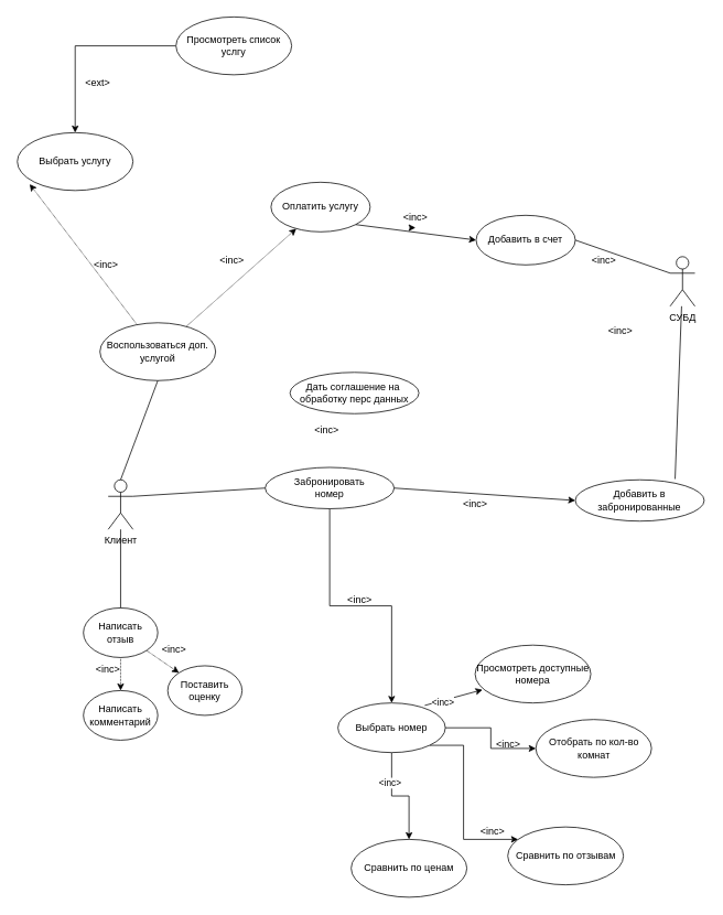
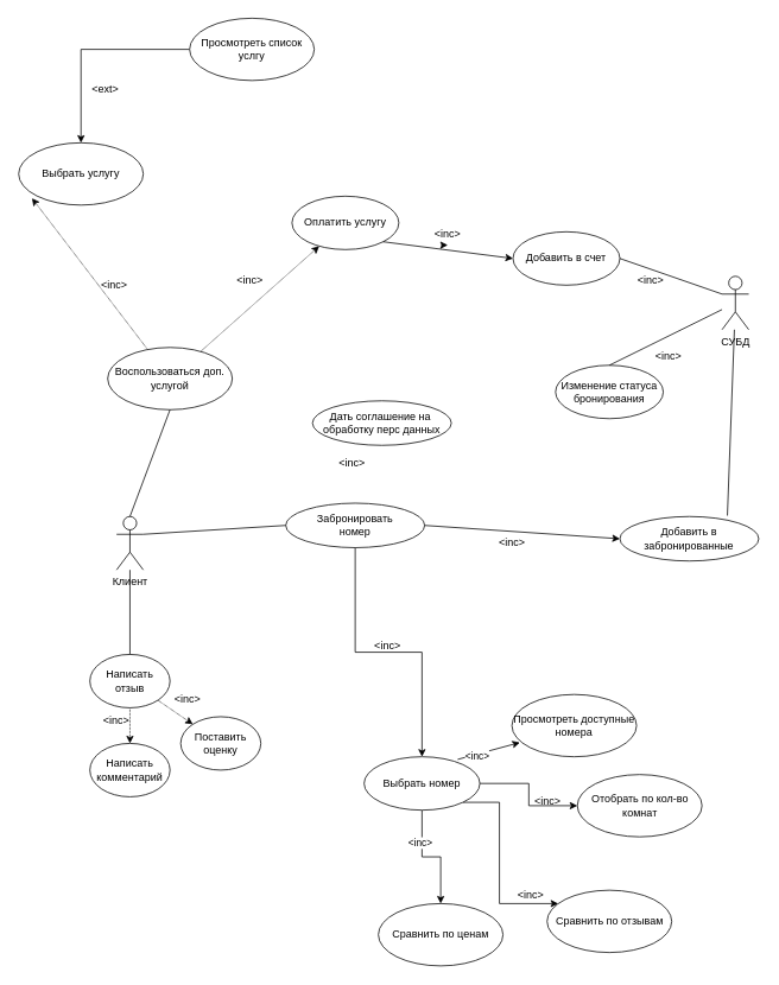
  <mxCell id="0" />
  <mxCell id="1" parent="0" />
  <mxCell id="2" value="СУБД" style="shape=umlActor;verticalLabelPosition=bottom;verticalAlign=top;html=1;outlineConnect=0;" parent="1" vertex="1"><mxGeometry x="810" y="310" width="30" height="60" as="geometry" /></mxCell>
+ <mxCell id="3" value="Изменение статуса бронирования" style="ellipse;whiteSpace=wrap;html=1;" parent="1" vertex="1"><mxGeometry x="623" y="410" width="121" height="60" as="geometry" /></mxCell>
+ <mxCell id="4" value="" style="endArrow=none;html=1;shadow=0;strokeColor=#000000;exitX=0.5;exitY=0;exitDx=0;exitDy=0;" parent="1" source="3" target="2" edge="1"><mxGeometry width="50" height="50" relative="1" as="geometry"><mxPoint x="760" y="510" as="sourcePoint" /><mxPoint x="810" y="460" as="targetPoint" /></mxGeometry></mxCell>
  <mxCell id="5" value="Добавить в счет" style="ellipse;whiteSpace=wrap;html=1;" parent="1" vertex="1"><mxGeometry x="575.25" y="260" width="120" height="60" as="geometry" /></mxCell>
  <mxCell id="6" value="" style="endArrow=none;html=1;shadow=0;strokeColor=#000000;entryX=1;entryY=0.5;entryDx=0;entryDy=0;exitX=0;exitY=0.333;exitDx=0;exitDy=0;exitPerimeter=0;" parent="1" source="2" target="5" edge="1"><mxGeometry width="50" height="50" relative="1" as="geometry"><mxPoint x="850" y="322.966" as="sourcePoint" /><mxPoint x="914.213" y="207.237" as="targetPoint" /></mxGeometry></mxCell>
  <mxCell id="7" value="Клиент" style="shape=umlActor;verticalLabelPosition=bottom;verticalAlign=top;html=1;outlineConnect=0;" parent="1" vertex="1"><mxGeometry x="130" y="580" width="30" height="60" as="geometry" /></mxCell>
  <mxCell id="8" value="Поставить оценку" style="ellipse;whiteSpace=wrap;html=1;shadow=0;" parent="1" vertex="1"><mxGeometry x="202" y="805" width="90" height="60" as="geometry" /></mxCell>
  <mxCell id="9" style="edgeStyle=none;rounded=0;orthogonalLoop=1;jettySize=auto;html=1;dashed=1;dashPattern=1 1;" parent="1" source="11" target="12" edge="1"><mxGeometry relative="1" as="geometry" /></mxCell>
  <mxCell id="10" style="edgeStyle=none;rounded=0;orthogonalLoop=1;jettySize=auto;html=1;dashed=1;dashPattern=1 1;" parent="1" source="11" target="8" edge="1"><mxGeometry relative="1" as="geometry" /></mxCell>
  <mxCell id="11" value="Написать отзыв" style="ellipse;whiteSpace=wrap;html=1;" parent="1" vertex="1"><mxGeometry x="100" y="735" width="90" height="60" as="geometry" /></mxCell>
  <mxCell id="12" value="Написать комментарий" style="ellipse;whiteSpace=wrap;html=1;" parent="1" vertex="1"><mxGeometry x="100" y="835" width="90" height="60" as="geometry" /></mxCell>
  <mxCell id="13" value="&amp;lt;inc&amp;gt;" style="text;html=1;strokeColor=none;fillColor=none;align=center;verticalAlign=middle;whiteSpace=wrap;rounded=0;" parent="1" vertex="1"><mxGeometry x="190" y="775" width="40" height="20" as="geometry" /></mxCell>
  <mxCell id="14" value="&amp;lt;inc&amp;gt;" style="text;html=1;strokeColor=none;fillColor=none;align=center;verticalAlign=middle;whiteSpace=wrap;rounded=0;" parent="1" vertex="1"><mxGeometry x="110" y="800" width="40" height="20" as="geometry" /></mxCell>
  <mxCell id="15" value="Оплатить услугу" style="ellipse;whiteSpace=wrap;html=1;" parent="1" vertex="1"><mxGeometry x="327" y="220" width="120" height="60" as="geometry" /></mxCell>
  <mxCell id="16" style="edgeStyle=none;rounded=0;orthogonalLoop=1;jettySize=auto;html=1;entryX=0.107;entryY=0.89;entryDx=0;entryDy=0;entryPerimeter=0;dashed=1;dashPattern=1 1;" parent="1" source="18" target="19" edge="1"><mxGeometry relative="1" as="geometry" /></mxCell>
  <mxCell id="17" style="edgeStyle=none;rounded=0;orthogonalLoop=1;jettySize=auto;html=1;dashed=1;dashPattern=1 1;" parent="1" source="18" target="15" edge="1"><mxGeometry relative="1" as="geometry" /></mxCell>
  <mxCell id="18" value="Воспользоваться доп. услугой" style="ellipse;whiteSpace=wrap;html=1;" parent="1" vertex="1"><mxGeometry x="120" y="390" width="140" height="70" as="geometry" /></mxCell>
  <mxCell id="19" value="Выбрать услугу" style="ellipse;whiteSpace=wrap;html=1;" parent="1" vertex="1"><mxGeometry x="20" y="160" width="140" height="70" as="geometry" /></mxCell>
  <mxCell id="20" value="&amp;lt;inc&amp;gt;" style="text;html=1;strokeColor=none;fillColor=none;align=center;verticalAlign=middle;whiteSpace=wrap;rounded=0;" parent="1" vertex="1"><mxGeometry x="110" y="310" width="35" height="20" as="geometry" /></mxCell>
  <mxCell id="21" value="&amp;lt;inc&amp;gt;" style="text;html=1;strokeColor=none;fillColor=none;align=center;verticalAlign=middle;whiteSpace=wrap;rounded=0;" parent="1" vertex="1"><mxGeometry x="260" y="305" width="40" height="20" as="geometry" /></mxCell>
  <mxCell id="22" value="&amp;lt;inc&amp;gt;" style="text;html=1;strokeColor=none;fillColor=none;align=center;verticalAlign=middle;whiteSpace=wrap;rounded=0;" parent="1" vertex="1"><mxGeometry x="730" y="390" width="40" height="20" as="geometry" /></mxCell>
  <mxCell id="23" value="&amp;lt;inc&amp;gt;" style="text;html=1;strokeColor=none;fillColor=none;align=center;verticalAlign=middle;whiteSpace=wrap;rounded=0;" parent="1" vertex="1"><mxGeometry x="710" y="305" width="40" height="20" as="geometry" /></mxCell>
  <mxCell id="24" value="&amp;lt;inc&amp;gt;" style="text;html=1;strokeColor=none;fillColor=none;align=center;verticalAlign=middle;whiteSpace=wrap;rounded=0;" parent="1" vertex="1"><mxGeometry x="487" y="250" width="30" height="25" as="geometry" /></mxCell>
  <mxCell id="25" value="" style="endArrow=none;html=1;exitX=0.5;exitY=0;exitDx=0;exitDy=0;exitPerimeter=0;entryX=0.5;entryY=1;entryDx=0;entryDy=0;" parent="1" source="7" target="18" edge="1"><mxGeometry width="50" height="50" relative="1" as="geometry"><mxPoint x="170" y="610" as="sourcePoint" /><mxPoint x="230" y="280" as="targetPoint" /></mxGeometry></mxCell>
  <mxCell id="26" value="" style="endArrow=none;html=1;" parent="1" source="7" target="11" edge="1"><mxGeometry width="50" height="50" relative="1" as="geometry"><mxPoint x="167.86" y="669.471" as="sourcePoint" /><mxPoint x="312.142" y="774.997" as="targetPoint" /></mxGeometry></mxCell>
  <mxCell id="27" style="edgeStyle=orthogonalEdgeStyle;rounded=0;orthogonalLoop=1;jettySize=auto;html=1;exitX=0.25;exitY=1;exitDx=0;exitDy=0;entryX=0.5;entryY=1;entryDx=0;entryDy=0;" parent="1" source="24" target="24" edge="1"><mxGeometry relative="1" as="geometry" /></mxCell>
  <mxCell id="28" value="" style="endArrow=classic;html=1;exitX=1;exitY=1;exitDx=0;exitDy=0;entryX=0;entryY=0.5;entryDx=0;entryDy=0;" parent="1" source="15" target="5" edge="1"><mxGeometry width="50" height="50" relative="1" as="geometry"><mxPoint x="420" y="360" as="sourcePoint" /><mxPoint x="470" y="310" as="targetPoint" /></mxGeometry></mxCell>
  <mxCell id="29" style="edgeStyle=orthogonalEdgeStyle;rounded=0;orthogonalLoop=1;jettySize=auto;html=1;entryX=0;entryY=0.5;entryDx=0;entryDy=0;" parent="1" source="33" target="37" edge="1"><mxGeometry relative="1" as="geometry"><Array as="points"><mxPoint x="593" y="880" /><mxPoint x="593" y="905" /></Array></mxGeometry></mxCell>
  <mxCell id="30" value="" style="edgeStyle=orthogonalEdgeStyle;rounded=0;orthogonalLoop=1;jettySize=auto;html=1;" parent="1" source="33" target="39" edge="1"><mxGeometry relative="1" as="geometry" /></mxCell>
  <mxCell id="31" value="&amp;lt;inc&amp;gt;" style="edgeLabel;html=1;align=center;verticalAlign=middle;resizable=0;points=[];" parent="30" vertex="1" connectable="0"><mxGeometry x="-0.429" y="-3" relative="1" as="geometry"><mxPoint as="offset" /></mxGeometry></mxCell>
  <mxCell id="32" style="edgeStyle=orthogonalEdgeStyle;rounded=0;orthogonalLoop=1;jettySize=auto;html=1;exitX=1;exitY=1;exitDx=0;exitDy=0;" parent="1" source="33" target="50" edge="1"><mxGeometry relative="1" as="geometry"><Array as="points"><mxPoint x="560" y="901" /><mxPoint x="560" y="1015" /></Array></mxGeometry></mxCell>
  <mxCell id="33" value="Выбрать номер" style="ellipse;whiteSpace=wrap;html=1;" parent="1" vertex="1"><mxGeometry x="408" y="850" width="130" height="60" as="geometry" /></mxCell>
  <mxCell id="34" value="Просмотреть доступные номера" style="ellipse;whiteSpace=wrap;html=1;" parent="1" vertex="1"><mxGeometry x="574" y="780" width="140" height="70" as="geometry" /></mxCell>
  <mxCell id="35" value="" style="endArrow=classic;html=1;exitX=0.808;exitY=0.05;exitDx=0;exitDy=0;exitPerimeter=0;entryX=0.064;entryY=0.771;entryDx=0;entryDy=0;entryPerimeter=0;" parent="1" source="33" target="34" edge="1"><mxGeometry width="50" height="50" relative="1" as="geometry"><mxPoint x="684" y="720" as="sourcePoint" /><mxPoint x="734" y="670" as="targetPoint" /></mxGeometry></mxCell>
  <mxCell id="36" value="&amp;lt;inc&amp;gt;" style="edgeLabel;html=1;align=center;verticalAlign=middle;resizable=0;points=[];" parent="35" vertex="1" connectable="0"><mxGeometry x="-0.387" y="-1" relative="1" as="geometry"><mxPoint as="offset" /></mxGeometry></mxCell>
  <mxCell id="37" value="Отобрать по кол-во комнат" style="ellipse;whiteSpace=wrap;html=1;" parent="1" vertex="1"><mxGeometry x="647.5" y="870" width="140" height="70" as="geometry" /></mxCell>
  <mxCell id="38" value="&amp;lt;inc&amp;gt;" style="text;html=1;align=center;verticalAlign=middle;resizable=0;points=[];autosize=1;" parent="1" vertex="1"><mxGeometry x="594" y="890" width="40" height="20" as="geometry" /></mxCell>
  <mxCell id="39" value="Сравнить по ценам" style="ellipse;whiteSpace=wrap;html=1;" parent="1" vertex="1"><mxGeometry x="424" y="1015" width="140" height="70" as="geometry" /></mxCell>
  <mxCell id="40" style="edgeStyle=orthogonalEdgeStyle;rounded=0;orthogonalLoop=1;jettySize=auto;html=1;" parent="1" source="41" target="33" edge="1"><mxGeometry relative="1" as="geometry" /></mxCell>
  <mxCell id="41" value="Забронировать&lt;br&gt;номер" style="ellipse;whiteSpace=wrap;html=1;" parent="1" vertex="1"><mxGeometry x="320" y="565" width="156" height="50" as="geometry" /></mxCell>
  <mxCell id="42" value="" style="endArrow=none;html=1;exitX=1;exitY=0.333;exitDx=0;exitDy=0;exitPerimeter=0;entryX=0;entryY=0.5;entryDx=0;entryDy=0;" parent="1" source="7" target="41" edge="1"><mxGeometry width="50" height="50" relative="1" as="geometry"><mxPoint x="210" y="620" as="sourcePoint" /><mxPoint x="260" y="570" as="targetPoint" /></mxGeometry></mxCell>
  <mxCell id="43" value="Добавить в забронированные" style="ellipse;whiteSpace=wrap;html=1;" parent="1" vertex="1"><mxGeometry x="695.25" y="580" width="156" height="50" as="geometry" /></mxCell>
  <mxCell id="44" value="" style="endArrow=classic;html=1;entryX=0;entryY=0.5;entryDx=0;entryDy=0;exitX=1;exitY=0.5;exitDx=0;exitDy=0;" parent="1" source="41" target="43" edge="1"><mxGeometry width="50" height="50" relative="1" as="geometry"><mxPoint x="480" y="610" as="sourcePoint" /><mxPoint x="530" y="560" as="targetPoint" /></mxGeometry></mxCell>
  <mxCell id="45" value="" style="endArrow=none;html=1;exitX=0.774;exitY=-0.02;exitDx=0;exitDy=0;exitPerimeter=0;" parent="1" source="43" target="2" edge="1"><mxGeometry width="50" height="50" relative="1" as="geometry"><mxPoint x="900" y="510" as="sourcePoint" /><mxPoint x="950" y="460" as="targetPoint" /></mxGeometry></mxCell>
  <mxCell id="46" value="Дать соглашение на&amp;nbsp;&lt;br&gt;обработку перс данных" style="ellipse;whiteSpace=wrap;html=1;" parent="1" vertex="1"><mxGeometry x="350" y="450" width="156" height="50" as="geometry" /></mxCell>
  <mxCell id="47" value="&amp;lt;inc&amp;gt;" style="text;html=1;align=center;verticalAlign=middle;resizable=0;points=[];autosize=1;" parent="1" vertex="1"><mxGeometry x="374" y="510" width="40" height="20" as="geometry" /></mxCell>
  <mxCell id="48" value="&amp;lt;inc&amp;gt;" style="text;html=1;align=center;verticalAlign=middle;resizable=0;points=[];autosize=1;" parent="1" vertex="1"><mxGeometry x="554" y="600" width="40" height="20" as="geometry" /></mxCell>
  <mxCell id="49" value="&amp;lt;inc&amp;gt;" style="text;html=1;align=center;verticalAlign=middle;resizable=0;points=[];autosize=1;" parent="1" vertex="1"><mxGeometry x="414" y="715" width="40" height="20" as="geometry" /></mxCell>
  <mxCell id="50" value="Сравнить по отзывам" style="ellipse;whiteSpace=wrap;html=1;" parent="1" vertex="1"><mxGeometry x="613.5" y="1000" width="140" height="70" as="geometry" /></mxCell>
  <mxCell id="51" value="&amp;lt;inc&amp;gt;" style="text;html=1;align=center;verticalAlign=middle;resizable=0;points=[];autosize=1;" parent="1" vertex="1"><mxGeometry x="575.25" y="995" width="40" height="20" as="geometry" /></mxCell>
  <mxCell id="52" style="edgeStyle=orthogonalEdgeStyle;rounded=0;orthogonalLoop=1;jettySize=auto;html=1;entryX=0.5;entryY=0;entryDx=0;entryDy=0;" parent="1" source="53" target="19" edge="1"><mxGeometry relative="1" as="geometry" /></mxCell>
  <mxCell id="53" value="Просмотреть список услгу" style="ellipse;whiteSpace=wrap;html=1;" parent="1" vertex="1"><mxGeometry x="212" y="20" width="140" height="70" as="geometry" /></mxCell>
  <mxCell id="54" value="&amp;lt;ext&amp;gt;" style="text;html=1;strokeColor=none;fillColor=none;align=center;verticalAlign=middle;whiteSpace=wrap;rounded=0;" parent="1" vertex="1"><mxGeometry x="100" y="90" width="35" height="20" as="geometry" /></mxCell>
